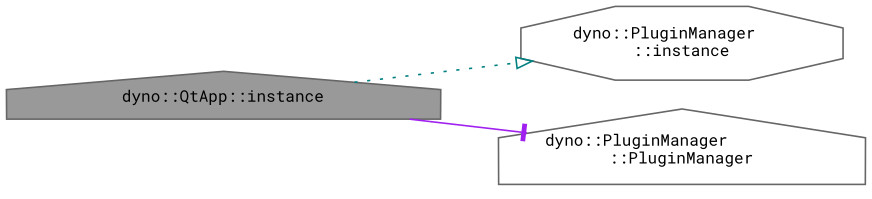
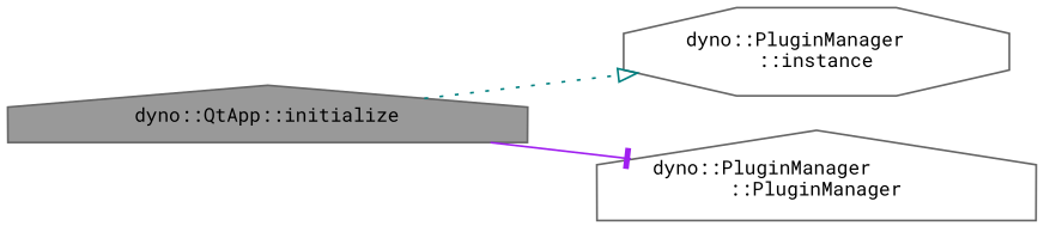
  digraph {
    fontname="Roboto Mono"
    rankdir=LR
    node [color=grey40 fillcolor=white fontname="Roboto Mono" fontsize=10 shape=house style=filled]
    edge [fontname="Roboto Mono" fontsize=10 labelfontname=Helvetica labelfontsize=10]
-   n1 [color=gray40 fillcolor=grey60 fontcolor=black height=0.2 label="dyno::QtApp::instance" width=0.4]
+   n1 [color=gray40 fillcolor=grey60 fontcolor=black height=0.2 label="dyno::QtApp::initialize" width=0.4]
    n2 [height=0.2 label="dyno::PluginManager\l::instance" shape=octagon width=0.4]
    n3 [height=0.2 label="dyno::PluginManager\l::PluginManager" width=0.4]
    n1 -> n2 [arrowhead=onormal color=teal style=dotted]
    n1 -> n3 [arrowhead=tee color=purple style=solid]
  }
